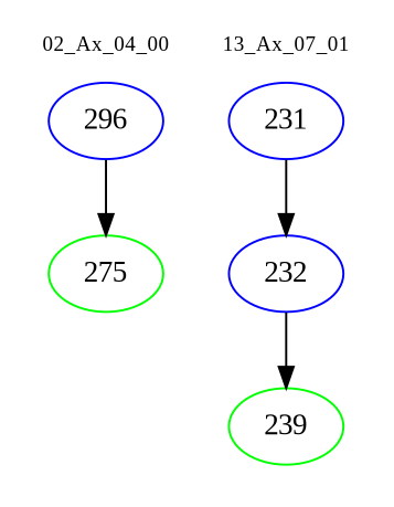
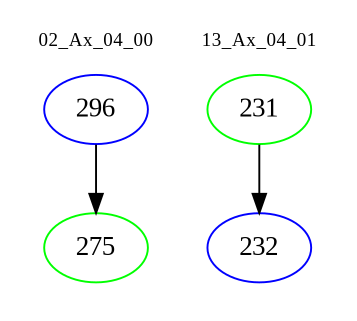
  digraph {
    fontname="Liberation Serif"
    node [color=blue fontname="Liberation Serif"]
    edge [color=black fontname="Liberation Serif"]
    n1 [label=296]
    n2 [color=green label=275]
    n3 [label=232]
-   n4 [label=231]
-   n5 [color=green label=239]
+   n4 [color=green label=231]
    subgraph cluster_1 {
      color=white
      fontsize=10
      label="02_Ax_04_00"
      n1
      n2
    }
    subgraph cluster_2 {
      color=white
      fontsize=10
-     label="13_Ax_07_01"
+     label="13_Ax_04_01"
      n3
      n4
-     n5
    }
    n1 -> n2
-   n3 -> n5
    n4 -> n3
  }
